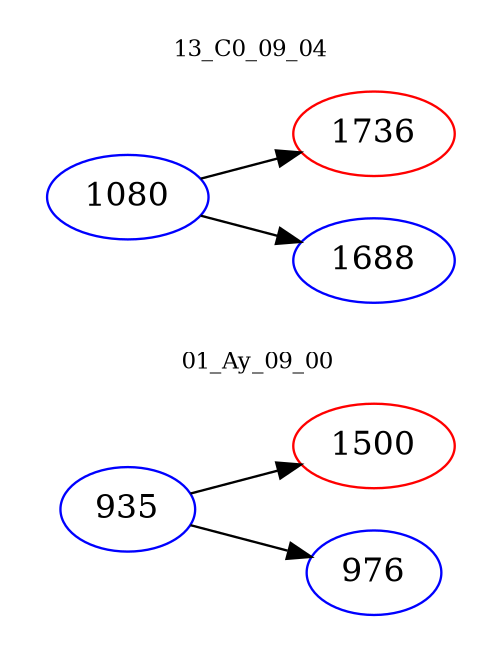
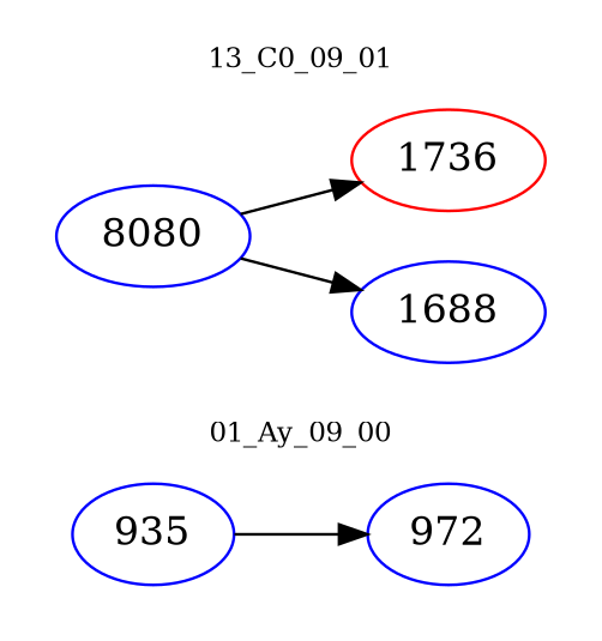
  digraph {
    rankdir=LR
    node [color=blue]
    edge [color=black]
    n1 [label=935]
-   n2 [label=976]
-   n3 [color=red label=1500]
-   n4 [label=1080]
+   n2 [label=972]
+   n4 [label=8080]
    n5 [label=1688]
    n6 [color=red label=1736]
    subgraph cluster_1 {
      color=white
      fontsize=10
      label="01_Ay_09_00"
      n1
      n2
-     n3
    }
    subgraph cluster_2 {
      color=white
      fontsize=10
-     label="13_C0_09_04"
+     label="13_C0_09_01"
      n4
      n5
      n6
    }
    n1 -> n2
-   n1 -> n3
    n4 -> n5
    n4 -> n6
  }
